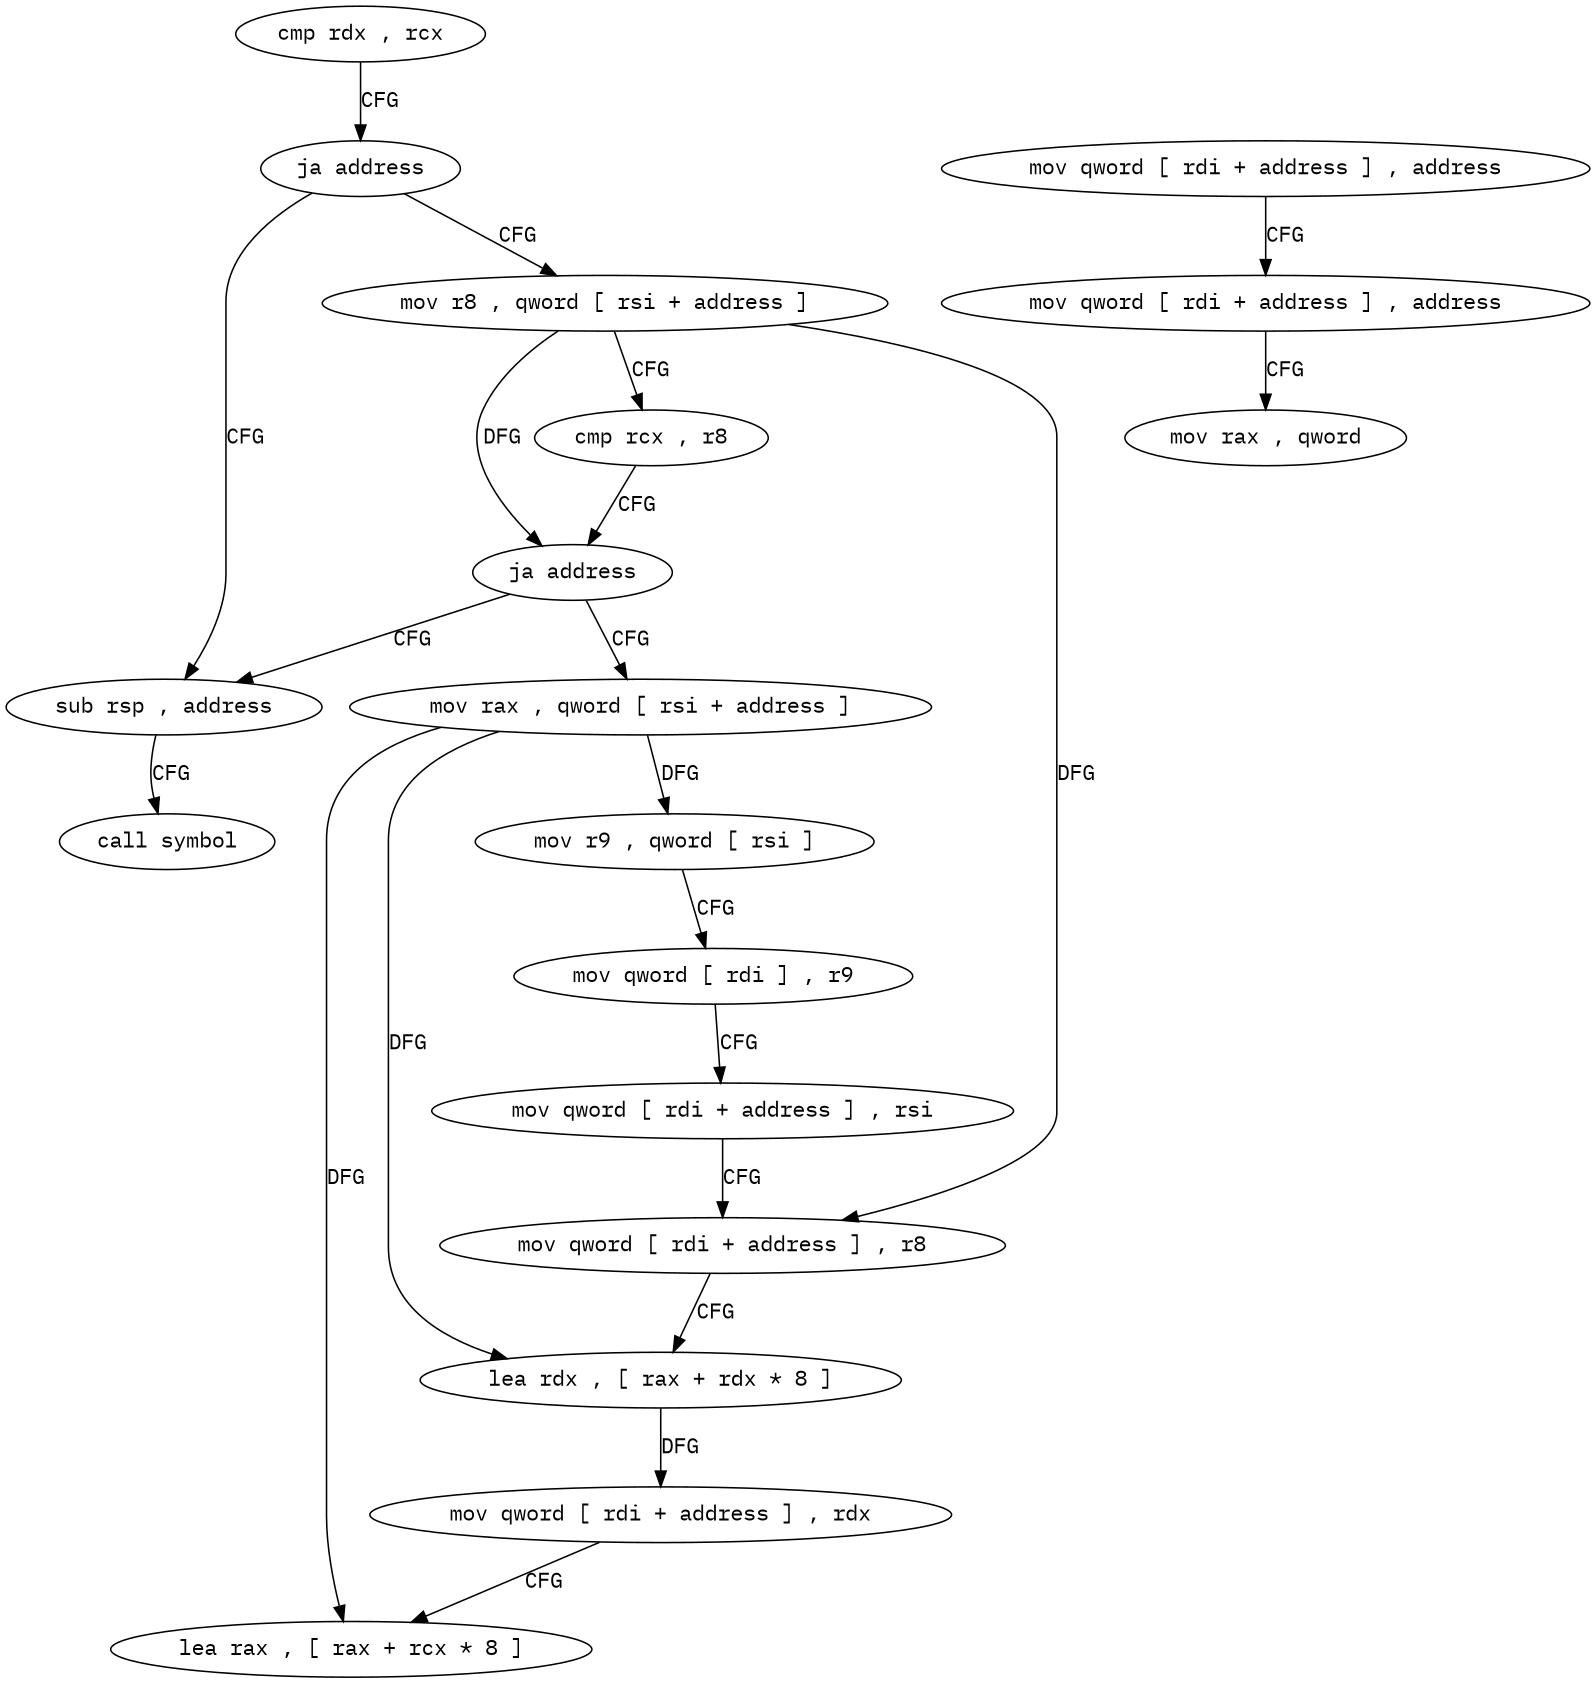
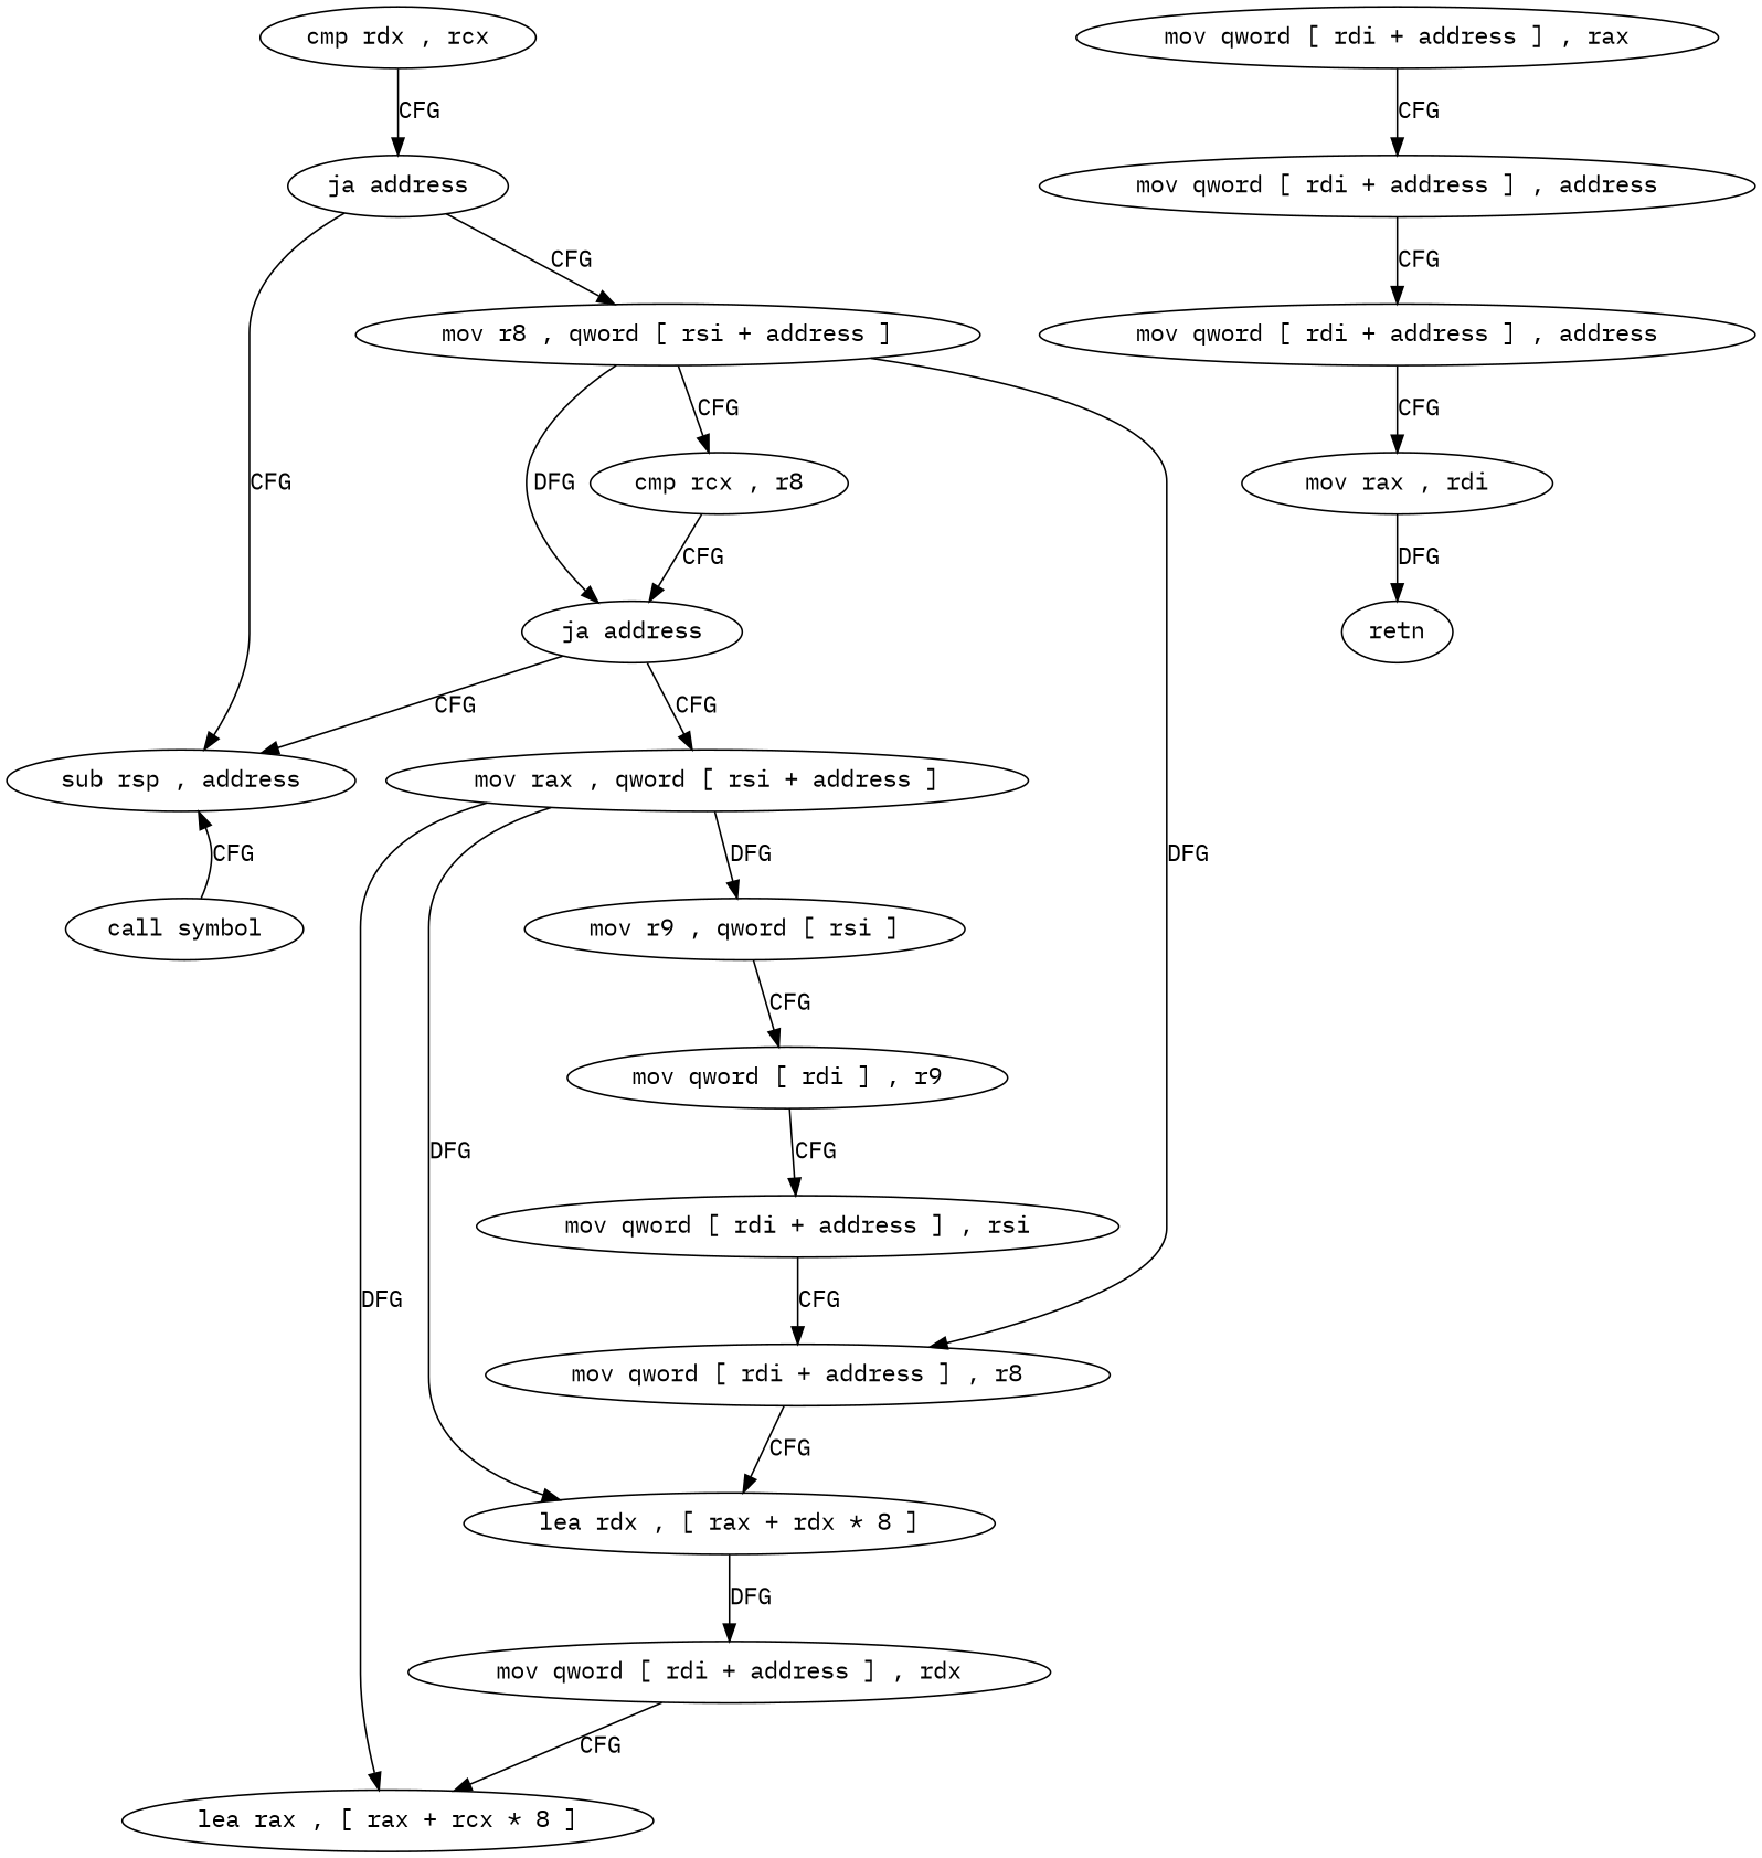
  digraph {
    fontname="IBM Plex Mono"
    node [fontname="IBM Plex Mono"]
    edge [fontname="IBM Plex Mono"]
    n1 [label="cmp rdx , rcx"]
    n2 [label="ja address"]
    n3 [label="sub rsp , address"]
    n4 [label="mov r8 , qword [ rsi + address ]"]
    n5 [label="call symbol"]
    n6 [label="cmp rcx , r8"]
    n7 [label="ja address"]
    n8 [label="mov qword [ rdi + address ] , r8"]
    n9 [label="mov rax , qword [ rsi + address ]"]
    n10 [label="lea rdx , [ rax + rdx * 8 ]"]
    n11 [label="mov r9 , qword [ rsi ]"]
    n12 [label="lea rax , [ rax + rcx * 8 ]"]
    n13 [label="mov qword [ rdi ] , r9"]
    n14 [label="mov qword [ rdi + address ] , rdx"]
    n15 [label="mov qword [ rdi + address ] , rsi"]
+   n16 [label="mov qword [ rdi + address ] , rax"]
    n17 [label="mov qword [ rdi + address ] , address"]
    n18 [label="mov qword [ rdi + address ] , address"]
-   n19 [label="mov rax , qword"]
+   n19 [label="mov rax , rdi"]
+   n20 [label=retn]
    n1 -> n2 [label=CFG]
    n2 -> n3 [label=CFG]
    n2 -> n4 [label=CFG]
-   n3 -> n5 [label=CFG]
+   n5 -> n3 [label=CFG]
    n4 -> n6 [label=CFG]
    n4 -> n7 [label=DFG]
    n4 -> n8 [label=DFG]
    n6 -> n7 [label=CFG]
    n7 -> n3 [label=CFG]
    n7 -> n9 [label=CFG]
    n8 -> n10 [label=CFG]
    n9 -> n10 [label=DFG]
    n9 -> n11 [label=DFG]
    n9 -> n12 [label=DFG]
    n10 -> n14 [label=DFG]
    n11 -> n13 [label=CFG]
    n13 -> n15 [label=CFG]
    n14 -> n12 [label=CFG]
    n15 -> n8 [label=CFG]
+   n16 -> n17 [label=CFG]
    n17 -> n18 [label=CFG]
    n18 -> n19 [label=CFG]
+   n19 -> n20 [label=DFG]
  }
